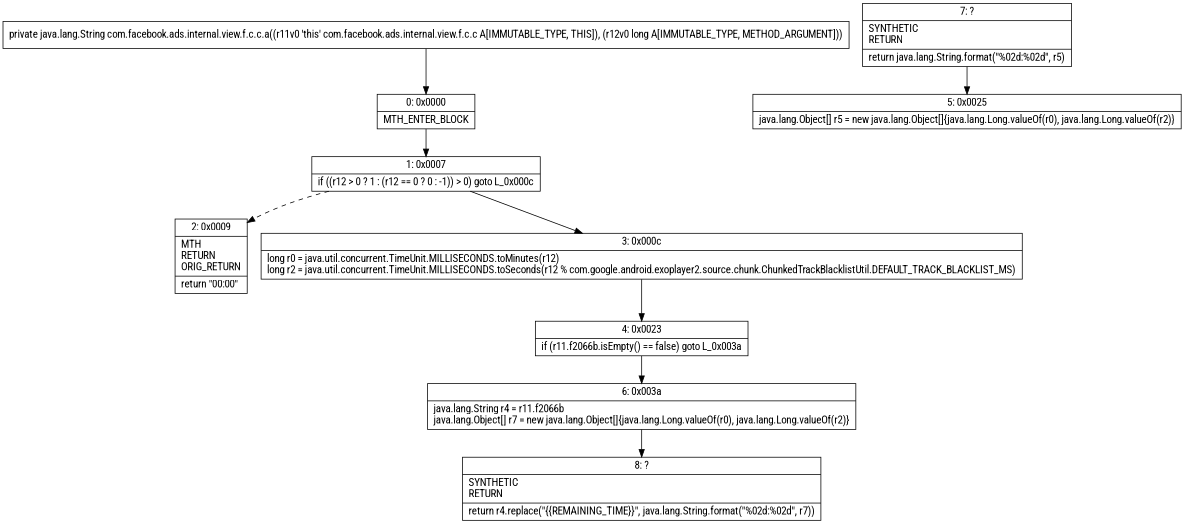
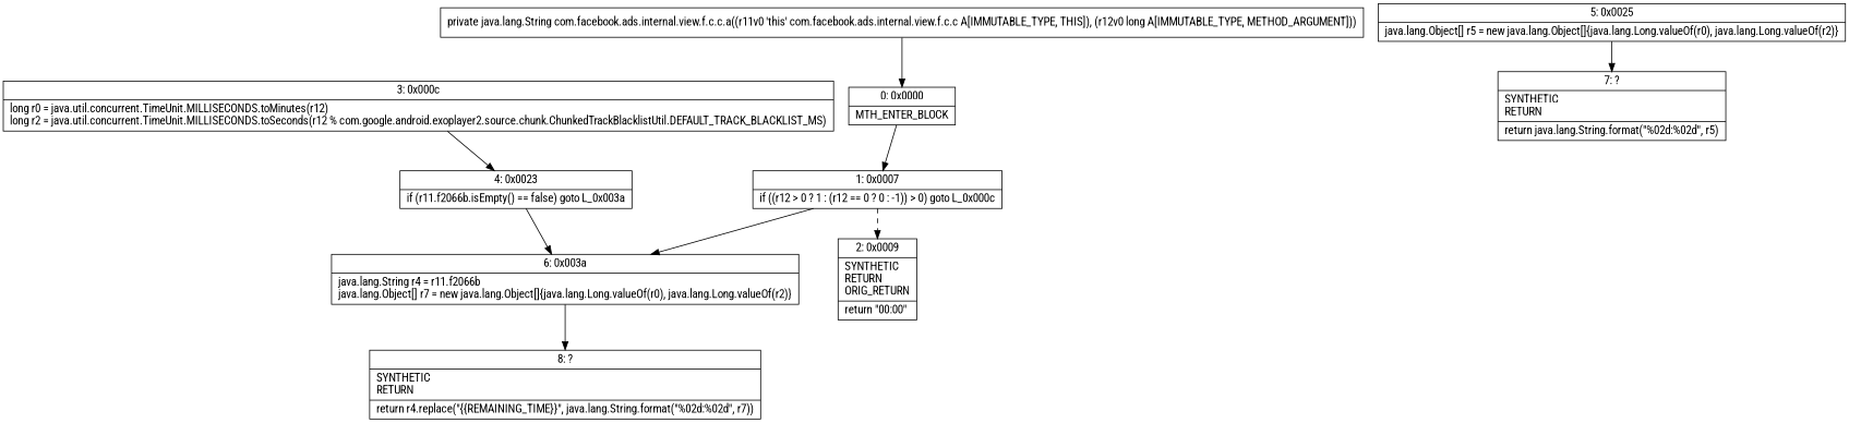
  digraph {
    fontname="Roboto Condensed"
    node [fontname="Roboto Condensed" shape=record]
    edge [fontname="Roboto Condensed"]
    n1 [label="{0\:\ 0x0000|MTH_ENTER_BLOCK\l}"]
    n2 [label="{1\:\ 0x0007|if ((r12 \> 0 ? 1 : (r12 == 0 ? 0 : \-1)) \> 0) goto L_0x000c\l}"]
-   n3 [label="{2\:\ 0x0009|MTH\lRETURN\lORIG_RETURN\l|return \"00:00\"\l}"]
+   n3 [label="{2\:\ 0x0009|SYNTHETIC\lRETURN\lORIG_RETURN\l|return \"00:00\"\l}"]
    n4 [label="{3\:\ 0x000c|long r0 = java.util.concurrent.TimeUnit.MILLISECONDS.toMinutes(r12)\llong r2 = java.util.concurrent.TimeUnit.MILLISECONDS.toSeconds(r12 % com.google.android.exoplayer2.source.chunk.ChunkedTrackBlacklistUtil.DEFAULT_TRACK_BLACKLIST_MS)\l}"]
    n5 [label="{4\:\ 0x0023|if (r11.f2066b.isEmpty() == false) goto L_0x003a\l}"]
    n6 [label="{6\:\ 0x003a|java.lang.String r4 = r11.f2066b\ljava.lang.Object[] r7 = new java.lang.Object[]\{java.lang.Long.valueOf(r0), java.lang.Long.valueOf(r2)\}\l}"]
    n7 [label="{5\:\ 0x0025|java.lang.Object[] r5 = new java.lang.Object[]\{java.lang.Long.valueOf(r0), java.lang.Long.valueOf(r2)\}\l}"]
    n8 [label="{7\:\ ?|SYNTHETIC\lRETURN\l|return java.lang.String.format(\"%02d:%02d\", r5)\l}"]
    n9 [label="{8\:\ ?|SYNTHETIC\lRETURN\l|return r4.replace(\"\{\{REMAINING_TIME\}\}\", java.lang.String.format(\"%02d:%02d\", r7))\l}"]
    n10 [label="{private java.lang.String com.facebook.ads.internal.view.f.c.c.a((r11v0 'this' com.facebook.ads.internal.view.f.c.c A[IMMUTABLE_TYPE, THIS]), (r12v0 long A[IMMUTABLE_TYPE, METHOD_ARGUMENT])) }"]
    n1 -> n2
    n2 -> n3 [style=dashed]
-   n2 -> n4
+   n2 -> n6
    n4 -> n5
    n5 -> n6
    n6 -> n9
-   n8 -> n7
+   n7 -> n8
    n10 -> n1
  }
